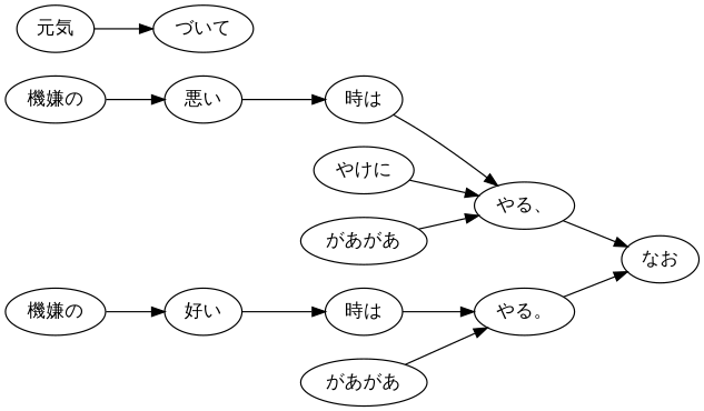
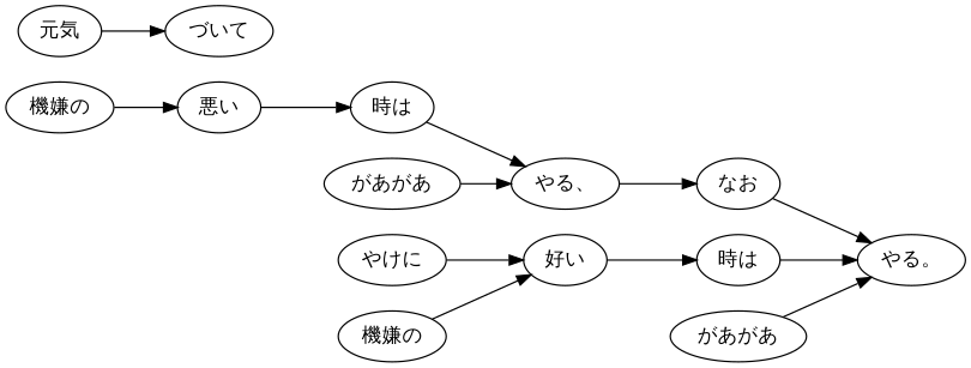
  digraph {
    rankdir=LR
    n1 [label="機嫌の"]
    n2 [label="悪い"]
    n3 [label="時は"]
    n4 [label="やる、"]
    n5 [label="なお"]
    n6 [label="やけに"]
    n7 [label="があがあ"]
    n8 [label="やる。"]
    n9 [label="機嫌の"]
    n10 [label="好い"]
    n11 [label="時は"]
    n12 [label="元気"]
    n13 [label="づいて"]
    n14 [label="があがあ"]
    n1 -> n2
    n2 -> n3
    n3 -> n4
    n4 -> n5
-   n8 -> n5
-   n6 -> n4
+   n5 -> n8
+   n6 -> n10
    n7 -> n4
    n9 -> n10
    n10 -> n11
    n11 -> n8
    n12 -> n13
    n14 -> n8
  }
